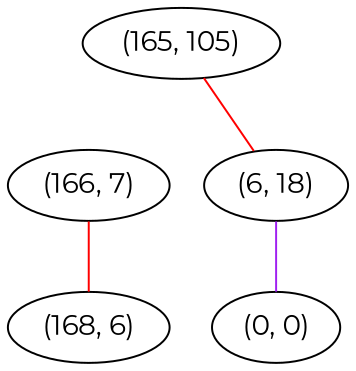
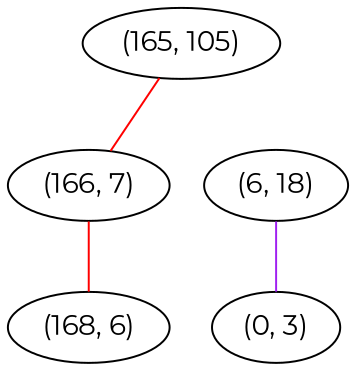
  graph {
    fontname=Montserrat
    node [fontname=Montserrat]
    edge [color=red fontname=Montserrat weight=1]
    "(165, 105)"
    "(166, 7)"
    "(168, 6)"
    "(6, 18)"
-   "(0, 0)"
-   "(165, 105)" -- "(6, 18)"
+   "(0, 0)" [label="(0, 3)"]
+   "(165, 105)" -- "(166, 7)"
    "(166, 7)" -- "(168, 6)"
    "(6, 18)" -- "(0, 0)" [color=purple weight=4]
  }
